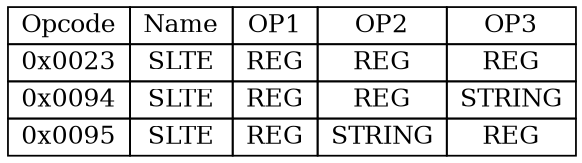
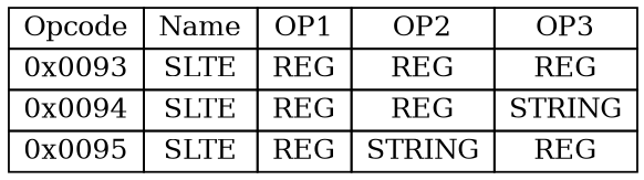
  digraph {
    nodesep=0.5
    ranksep=2
-   n1 [label=< <table border="0" cellborder="1" cellspacing="0"> <tr><td> Opcode </td> <td> Name </td> <td> OP1 </td><td> OP2 </td><td> OP3 </td> </tr> <tr><td> 0x0023 </td><td> SLTE </td><td> REG </td><td> REG </td><td> REG </td> </tr> <tr><td> 0x0094 </td><td> SLTE </td><td> REG </td><td> REG </td><td> STRING </td> </tr> <tr><td> 0x0095 </td><td> SLTE </td><td> REG </td><td> STRING </td><td> REG </td> </tr> </table>> shape=plain]
+   n1 [label=< <table border="0" cellborder="1" cellspacing="0"> <tr><td> Opcode </td> <td> Name </td> <td> OP1 </td><td> OP2 </td><td> OP3 </td> </tr> <tr><td> 0x0093 </td><td> SLTE </td><td> REG </td><td> REG </td><td> REG </td> </tr> <tr><td> 0x0094 </td><td> SLTE </td><td> REG </td><td> REG </td><td> STRING </td> </tr> <tr><td> 0x0095 </td><td> SLTE </td><td> REG </td><td> STRING </td><td> REG </td> </tr> </table>> shape=plain]
  }
